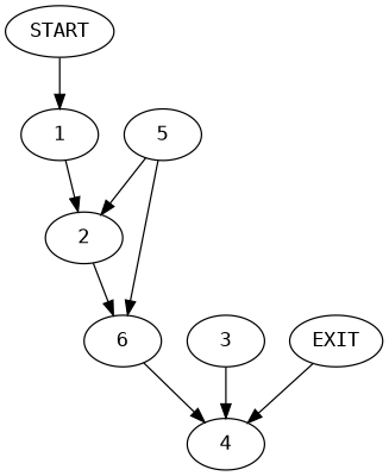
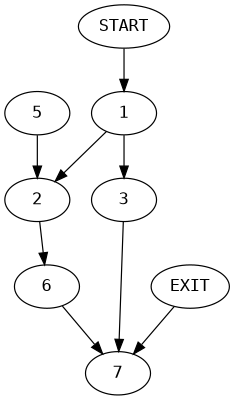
  digraph {
    fontname="DejaVu Sans Mono"
    node [fontname="DejaVu Sans Mono"]
    edge [fontname="DejaVu Sans Mono"]
    n1 [label=START]
    1
    2
    3
    n5 [label=EXIT]
-   4
+   4 [label=7]
    6
    5
    n1 -> 1
    1 -> 2
+   1 -> 3
    2 -> 6
    3 -> 4
    n5 -> 4
    6 -> 4
    5 -> 2
-   5 -> 6
  }
